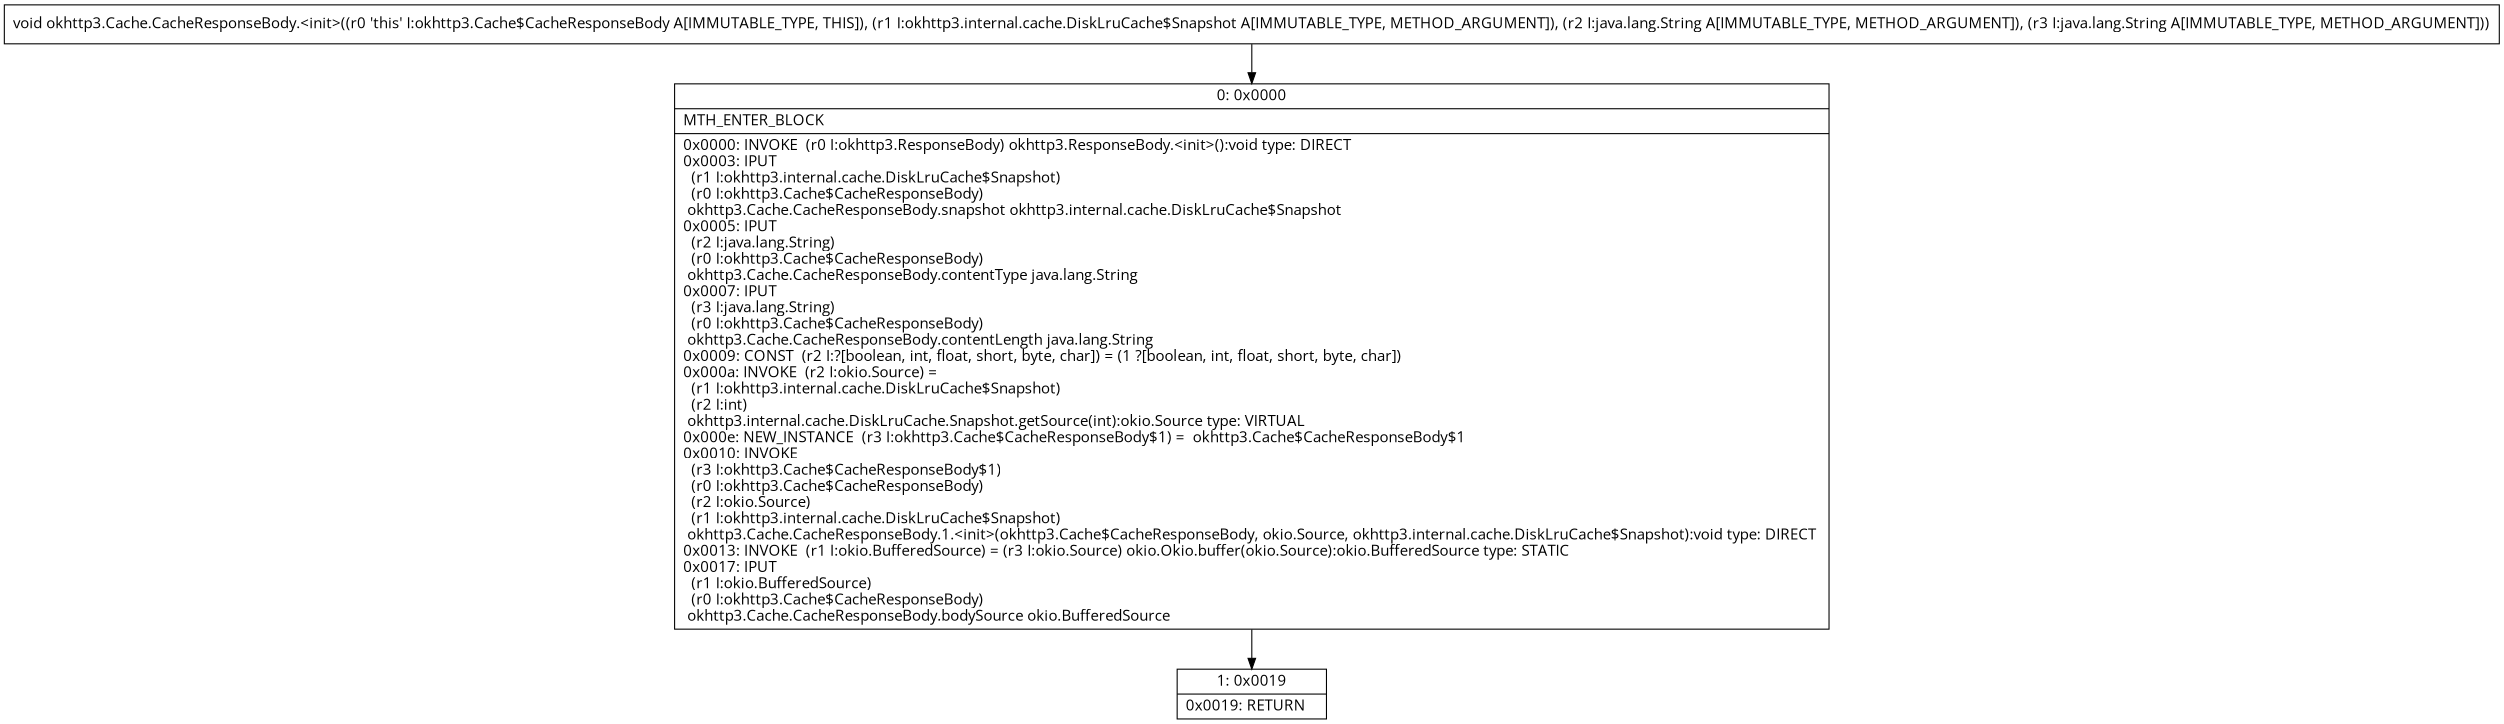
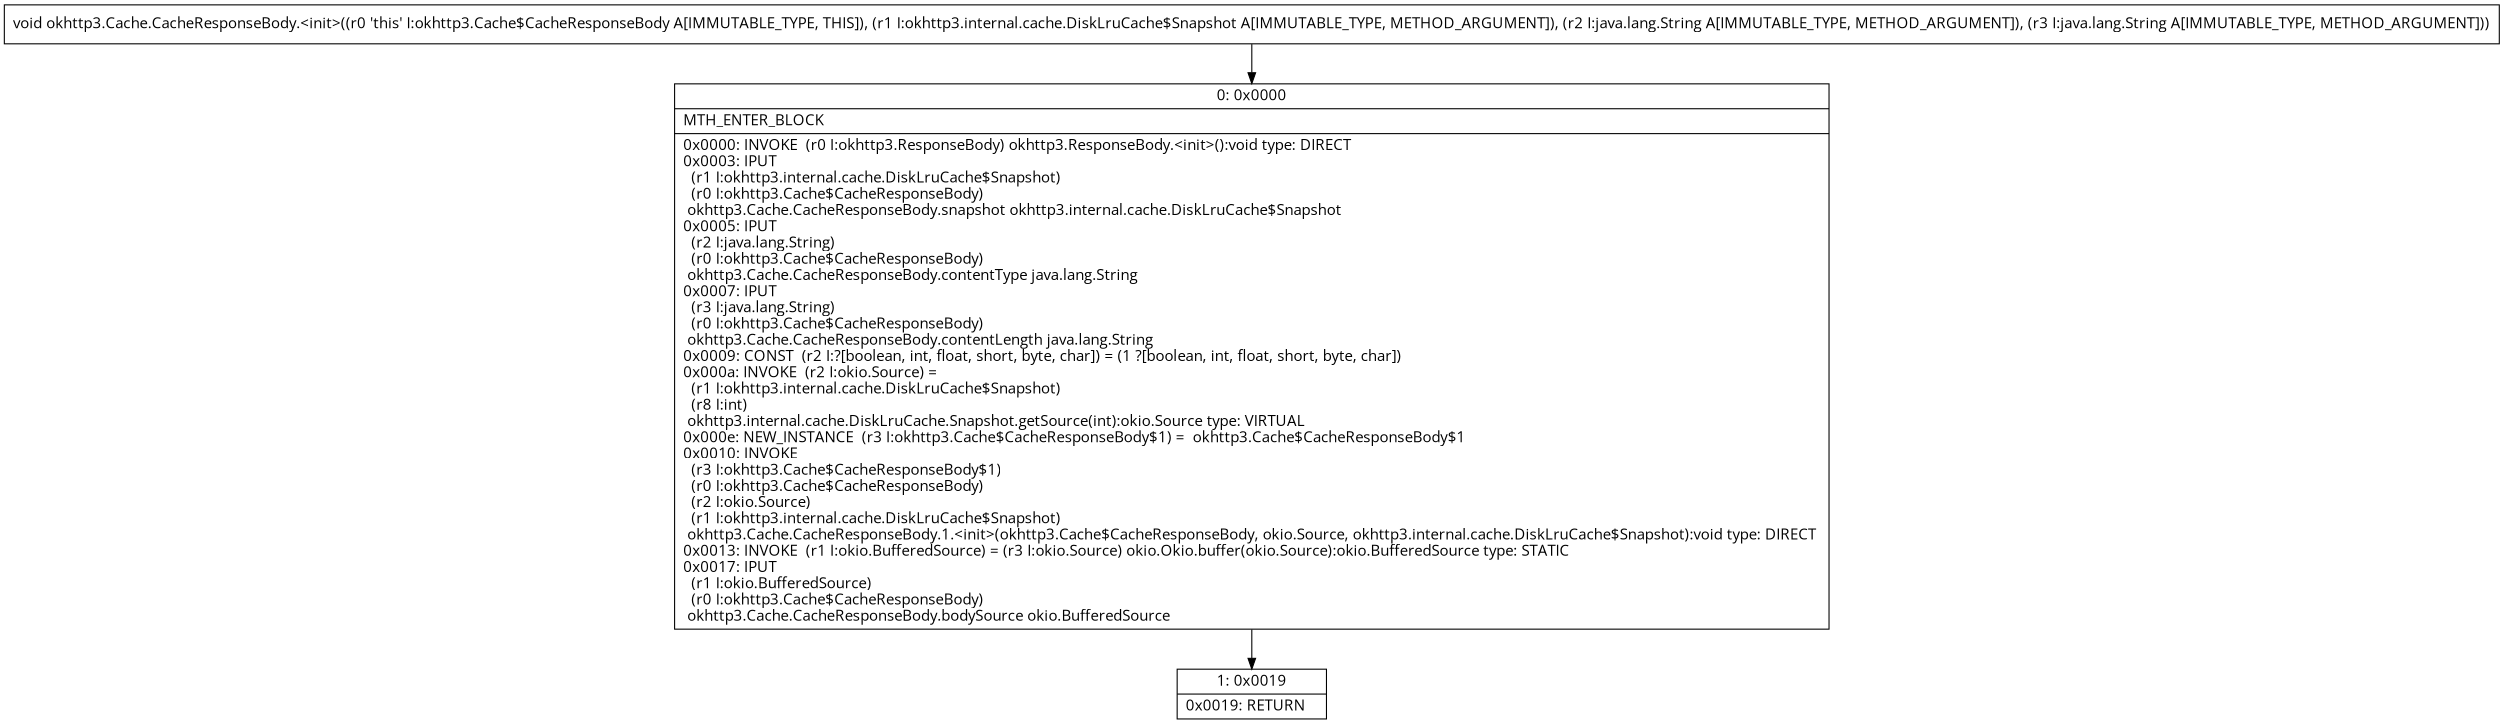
  digraph {
    fontname="Open Sans"
    node [shape=record fontname="Open Sans"]
    edge [fontname="Open Sans"]
-   n1 [label="{0\:\ 0x0000|MTH_ENTER_BLOCK\l|0x0000: INVOKE  (r0 I:okhttp3.ResponseBody) okhttp3.ResponseBody.\<init\>():void type: DIRECT \l0x0003: IPUT  \l  (r1 I:okhttp3.internal.cache.DiskLruCache$Snapshot)\l  (r0 I:okhttp3.Cache$CacheResponseBody)\l okhttp3.Cache.CacheResponseBody.snapshot okhttp3.internal.cache.DiskLruCache$Snapshot \l0x0005: IPUT  \l  (r2 I:java.lang.String)\l  (r0 I:okhttp3.Cache$CacheResponseBody)\l okhttp3.Cache.CacheResponseBody.contentType java.lang.String \l0x0007: IPUT  \l  (r3 I:java.lang.String)\l  (r0 I:okhttp3.Cache$CacheResponseBody)\l okhttp3.Cache.CacheResponseBody.contentLength java.lang.String \l0x0009: CONST  (r2 I:?[boolean, int, float, short, byte, char]) = (1 ?[boolean, int, float, short, byte, char]) \l0x000a: INVOKE  (r2 I:okio.Source) = \l  (r1 I:okhttp3.internal.cache.DiskLruCache$Snapshot)\l  (r2 I:int)\l okhttp3.internal.cache.DiskLruCache.Snapshot.getSource(int):okio.Source type: VIRTUAL \l0x000e: NEW_INSTANCE  (r3 I:okhttp3.Cache$CacheResponseBody$1) =  okhttp3.Cache$CacheResponseBody$1 \l0x0010: INVOKE  \l  (r3 I:okhttp3.Cache$CacheResponseBody$1)\l  (r0 I:okhttp3.Cache$CacheResponseBody)\l  (r2 I:okio.Source)\l  (r1 I:okhttp3.internal.cache.DiskLruCache$Snapshot)\l okhttp3.Cache.CacheResponseBody.1.\<init\>(okhttp3.Cache$CacheResponseBody, okio.Source, okhttp3.internal.cache.DiskLruCache$Snapshot):void type: DIRECT \l0x0013: INVOKE  (r1 I:okio.BufferedSource) = (r3 I:okio.Source) okio.Okio.buffer(okio.Source):okio.BufferedSource type: STATIC \l0x0017: IPUT  \l  (r1 I:okio.BufferedSource)\l  (r0 I:okhttp3.Cache$CacheResponseBody)\l okhttp3.Cache.CacheResponseBody.bodySource okio.BufferedSource \l}"]
+   n1 [label="{0\:\ 0x0000|MTH_ENTER_BLOCK\l|0x0000: INVOKE  (r0 I:okhttp3.ResponseBody) okhttp3.ResponseBody.\<init\>():void type: DIRECT \l0x0003: IPUT  \l  (r1 I:okhttp3.internal.cache.DiskLruCache$Snapshot)\l  (r0 I:okhttp3.Cache$CacheResponseBody)\l okhttp3.Cache.CacheResponseBody.snapshot okhttp3.internal.cache.DiskLruCache$Snapshot \l0x0005: IPUT  \l  (r2 I:java.lang.String)\l  (r0 I:okhttp3.Cache$CacheResponseBody)\l okhttp3.Cache.CacheResponseBody.contentType java.lang.String \l0x0007: IPUT  \l  (r3 I:java.lang.String)\l  (r0 I:okhttp3.Cache$CacheResponseBody)\l okhttp3.Cache.CacheResponseBody.contentLength java.lang.String \l0x0009: CONST  (r2 I:?[boolean, int, float, short, byte, char]) = (1 ?[boolean, int, float, short, byte, char]) \l0x000a: INVOKE  (r2 I:okio.Source) = \l  (r1 I:okhttp3.internal.cache.DiskLruCache$Snapshot)\l  (r8 I:int)\l okhttp3.internal.cache.DiskLruCache.Snapshot.getSource(int):okio.Source type: VIRTUAL \l0x000e: NEW_INSTANCE  (r3 I:okhttp3.Cache$CacheResponseBody$1) =  okhttp3.Cache$CacheResponseBody$1 \l0x0010: INVOKE  \l  (r3 I:okhttp3.Cache$CacheResponseBody$1)\l  (r0 I:okhttp3.Cache$CacheResponseBody)\l  (r2 I:okio.Source)\l  (r1 I:okhttp3.internal.cache.DiskLruCache$Snapshot)\l okhttp3.Cache.CacheResponseBody.1.\<init\>(okhttp3.Cache$CacheResponseBody, okio.Source, okhttp3.internal.cache.DiskLruCache$Snapshot):void type: DIRECT \l0x0013: INVOKE  (r1 I:okio.BufferedSource) = (r3 I:okio.Source) okio.Okio.buffer(okio.Source):okio.BufferedSource type: STATIC \l0x0017: IPUT  \l  (r1 I:okio.BufferedSource)\l  (r0 I:okhttp3.Cache$CacheResponseBody)\l okhttp3.Cache.CacheResponseBody.bodySource okio.BufferedSource \l}"]
    n2 [label="{1\:\ 0x0019|0x0019: RETURN   \l}"]
    n3 [label="{void okhttp3.Cache.CacheResponseBody.\<init\>((r0 'this' I:okhttp3.Cache$CacheResponseBody A[IMMUTABLE_TYPE, THIS]), (r1 I:okhttp3.internal.cache.DiskLruCache$Snapshot A[IMMUTABLE_TYPE, METHOD_ARGUMENT]), (r2 I:java.lang.String A[IMMUTABLE_TYPE, METHOD_ARGUMENT]), (r3 I:java.lang.String A[IMMUTABLE_TYPE, METHOD_ARGUMENT])) }"]
    n1 -> n2
    n3 -> n1
  }
